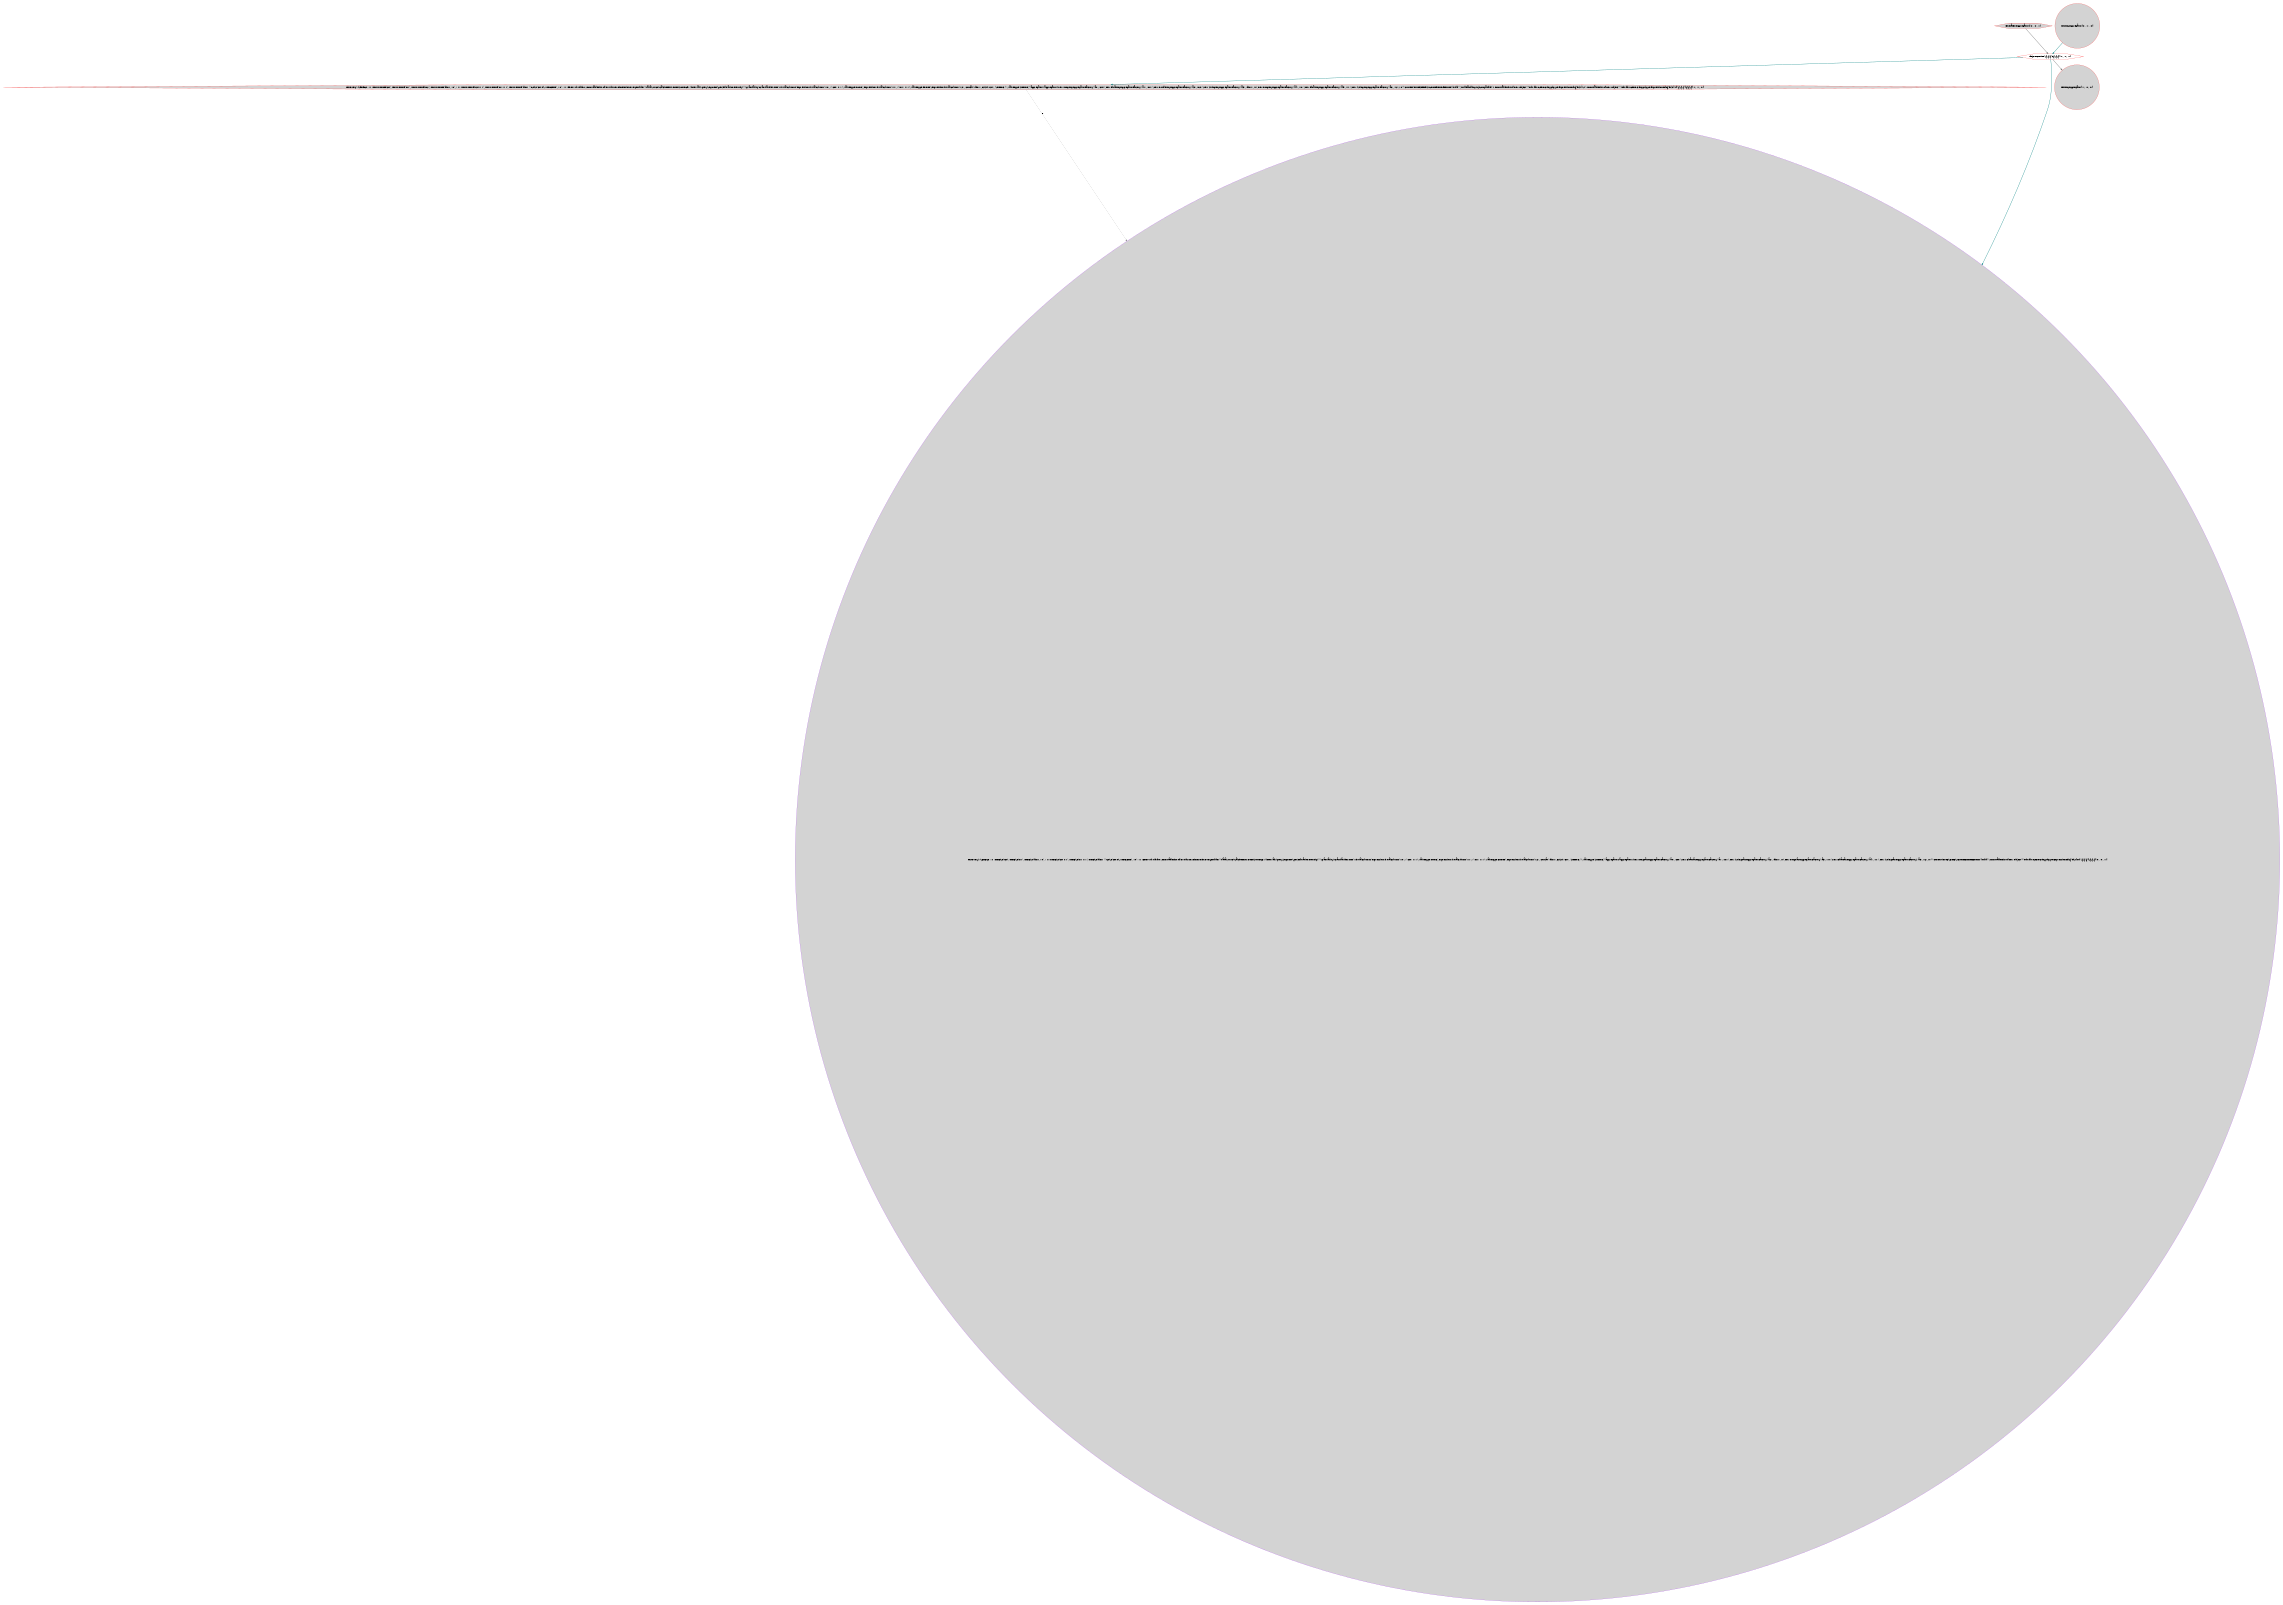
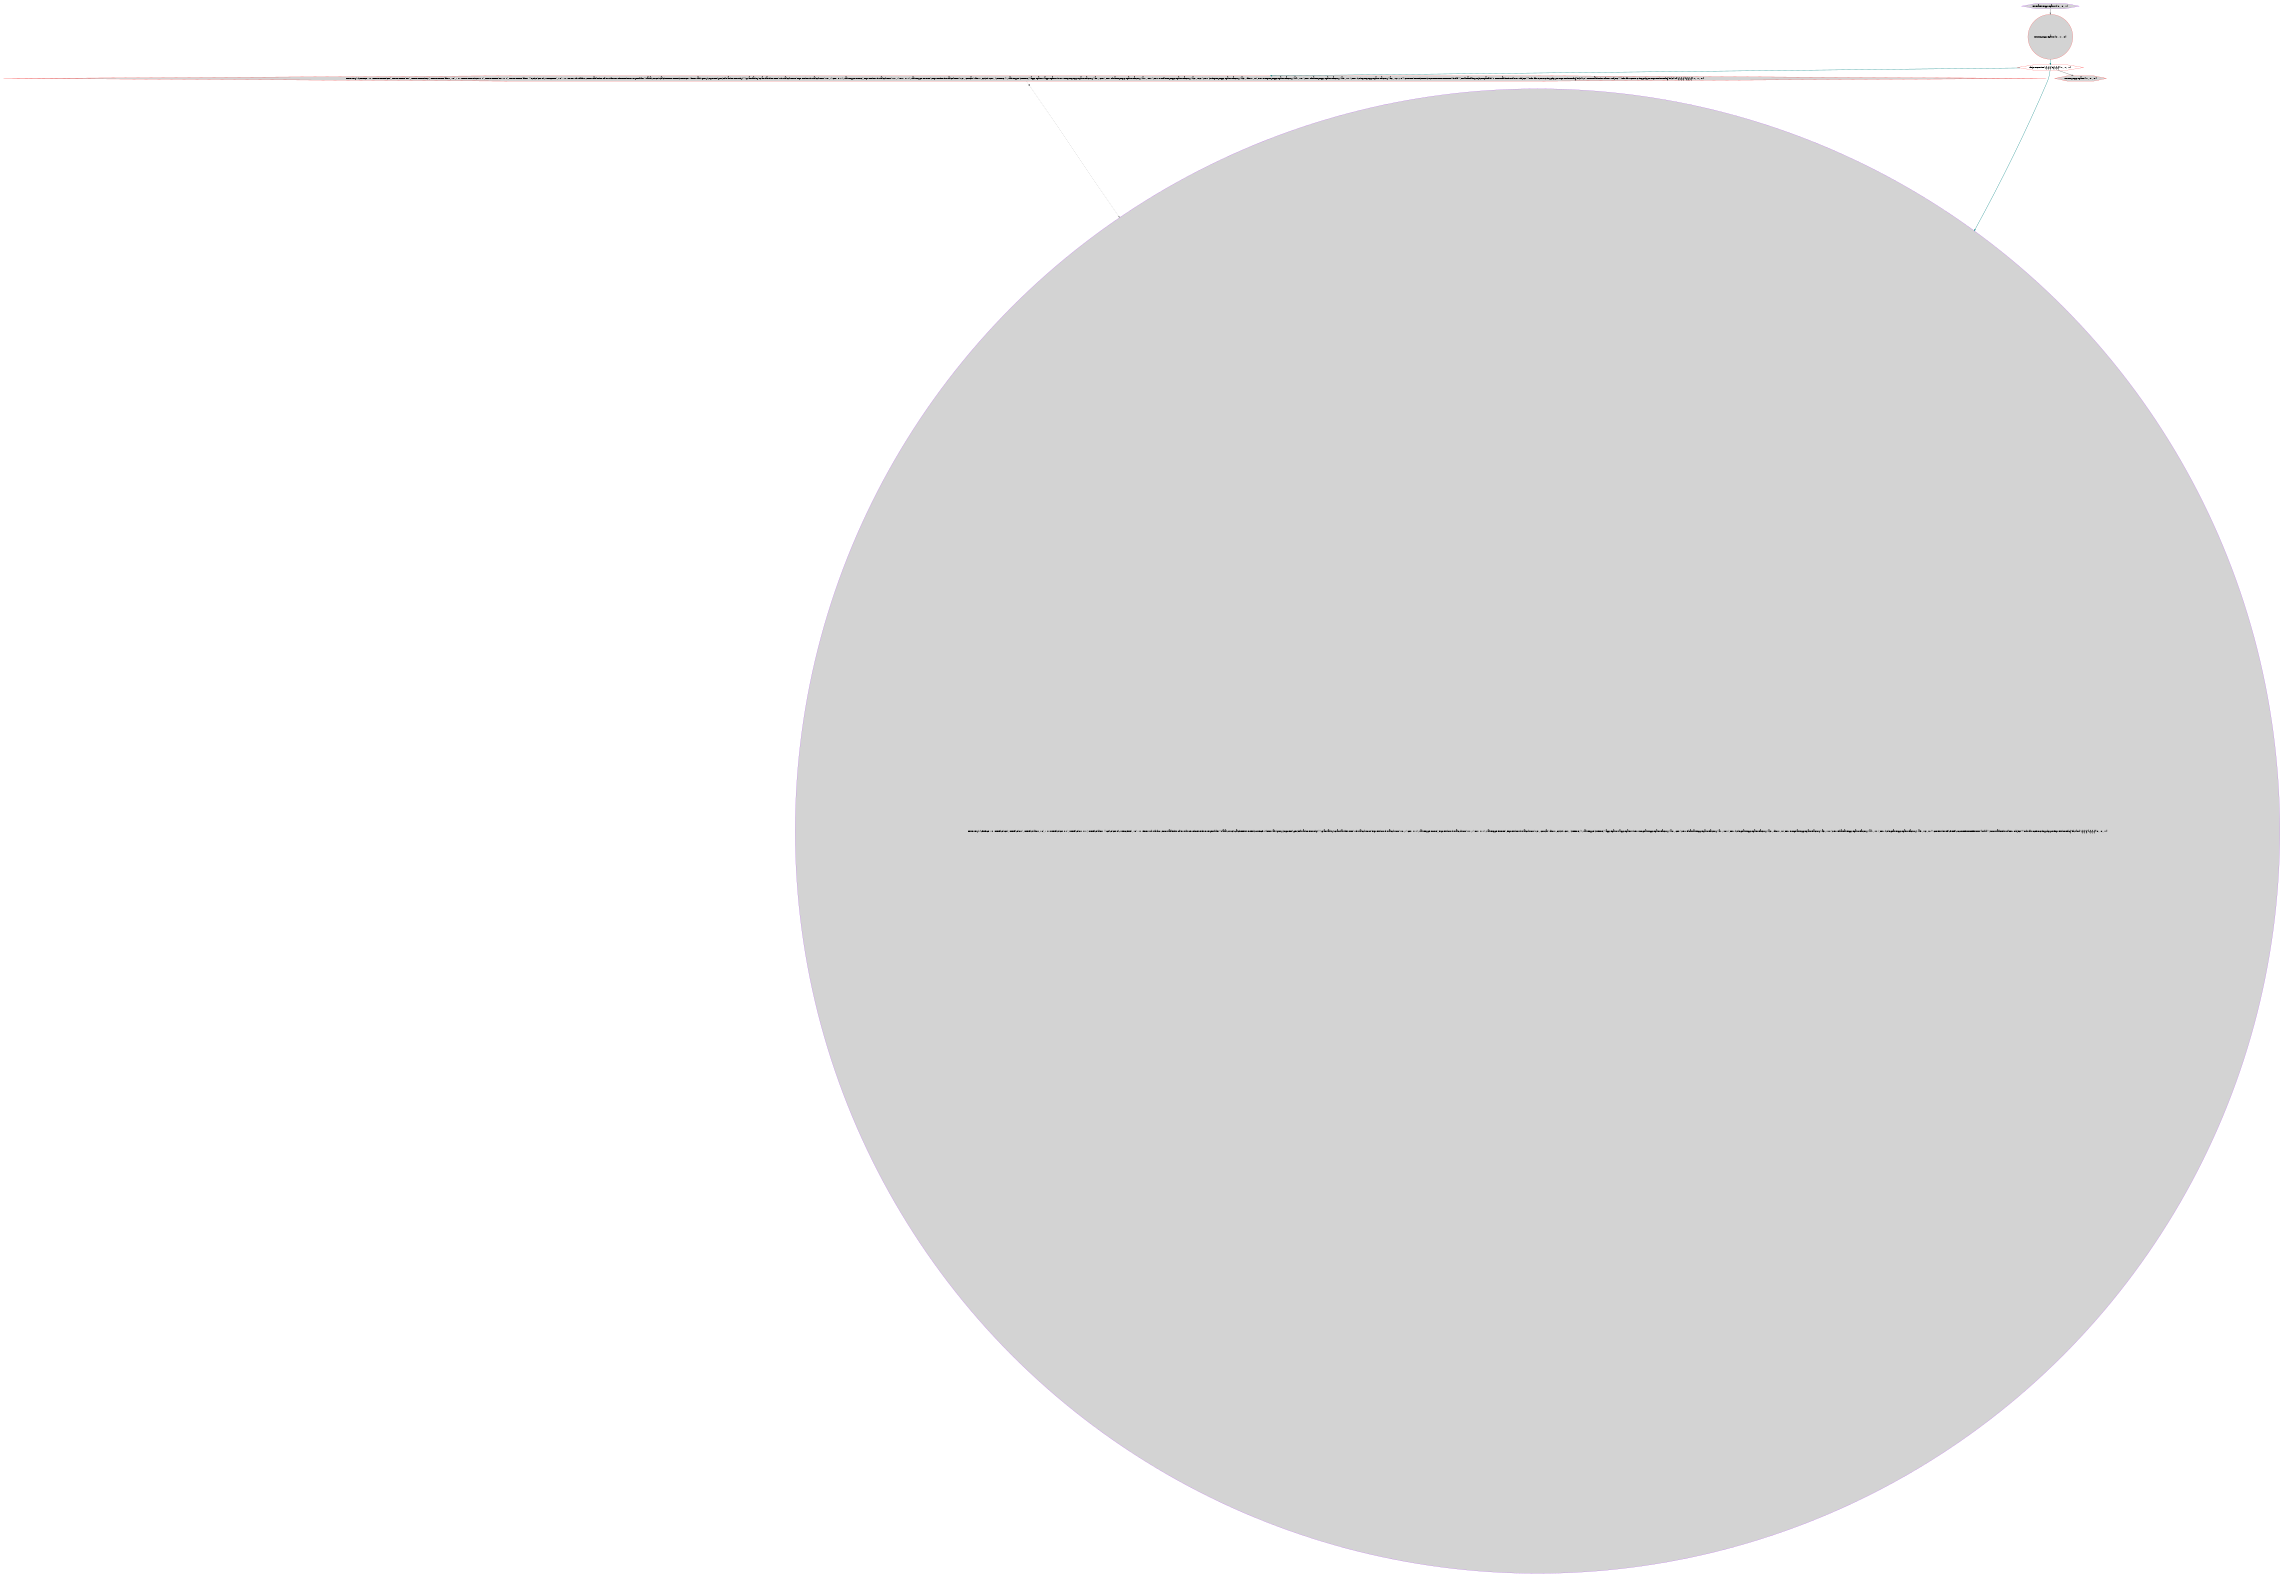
  digraph {
    node [color=red fillcolor=lightgray shape=hexagon style=filled]
    edge [color=gray40 style=bold]
    n1 [label="testQuery(\"SELECT \" + \"ANY_VALUE(cnt), ANY_VALUE(m1), ANY_VALUE(m2), ANY_VALUE(dim1, 10), \" + \"ANY_VALUE(cnt + 1), ANY_VALUE(m1 + 1), ANY_VALUE(dim1 || CAST(cnt AS VARCHAR), 10) \" + \"FROM druid.foo\",ImmutableList.of(Druids.newTimeseriesQueryBuilder().dataSource(CalciteTests.DATASOURCE1).intervals(querySegmentSpec(Filtration.eternity())).granularity(Granularities.ALL).virtualColumns(expressionVirtualColumn(\"v0\",\"(\"cnt\" + 1)\",ValueType.LONG),expressionVirtualColumn(\"v1\",\"(\"m1\" + 1)\",ValueType.FLOAT),expressionVirtualColumn(\"v2\",\"concat(\"dim1\",CAST(\"cnt\", 'STRING'))\",ValueType.STRING)).aggregators(aggregators(new LongAnyAggregatorFactory(\"a0\",\"cnt\"),new FloatAnyAggregatorFactory(\"a1\",\"m1\"),new DoubleAnyAggregatorFactory(\"a2\",\"m2\"),new StringAnyAggregatorFactory(\"a3\",\"dim1\",10),new LongAnyAggregatorFactory(\"a4\",\"v0\"),new FloatAnyAggregatorFactory(\"a5\",\"v1\"),new StringAnyAggregatorFactory(\"a6\",\"v2\",10))).context(TIMESERIES_CONTEXT_DEFAULT).build()),NullHandling.sqlCompatible()? ImmutableList.of(new Object((((edu.fdu.CPPDG.tinypdg.pe.ExpressionInfo@9d2412): ImmutableList.of(new Object((((edu.fdu.CPPDG.tinypdg.pe.ExpressionInfo@9d241f))@@@4@@@['1', '1', '0']"]
    n2 [color=purple label="testQuery(\"SELECT \" + \"LATEST(cnt), LATEST(m1), LATEST(dim1, 10), \" + \"LATEST(cnt + 1), LATEST(m1 + 1), LATEST(dim1 || CAST(cnt AS VARCHAR), 10) \" + \"FROM druid.foo\",ImmutableList.of(Druids.newTimeseriesQueryBuilder().dataSource(CalciteTests.DATASOURCE1).intervals(querySegmentSpec(Filtration.eternity())).granularity(Granularities.ALL).virtualColumns(expressionVirtualColumn(\"v0\",\"(\"cnt\" + 1)\",ValueType.LONG),expressionVirtualColumn(\"v1\",\"(\"m1\" + 1)\",ValueType.FLOAT),expressionVirtualColumn(\"v2\",\"concat(\"dim1\",CAST(\"cnt\", 'STRING'))\",ValueType.STRING)).aggregators(aggregators(new LongLastAggregatorFactory(\"a0\",\"cnt\"),new FloatLastAggregatorFactory(\"a1\",\"m1\"),new StringLastAggregatorFactory(\"a2\",\"dim1\",10),new LongLastAggregatorFactory(\"a3\",\"v0\"),new FloatLastAggregatorFactory(\"a4\",\"v1\"),new StringLastAggregatorFactory(\"a5\",\"v2\",10))).context(TIMESERIES_CONTEXT_DEFAULT).build()),ImmutableList.of(new Object((((edu.fdu.CPPDG.tinypdg.pe.ExpressionInfo@9d248d))@@@4@@@['0', '0', '1']" shape=circle]
-   n3 [label="testLatestAggregators['0', '0', '1']"]
+   n3 [color=purple label="testLatestAggregators['0', '0', '1']"]
    n4 [fillcolor=white label="skipVectorize()@@@3@@@['1', '1', '1']"]
-   n5 [label="testAnyAggregator['1', '0', '0']" shape=circle]
+   n5 [label="testAnyAggregator['1', '0', '0']"]
    n6 [label="testAnyAggregator['0', '1', '0']" shape=circle]
    n1 -> n2 [label=0 style=dashed]
-   n3 -> n4
+   n3 -> n6
    n4 -> n1 [color=teal]
    n4 -> n2 [color=teal]
    n4 -> n5
    n6 -> n4 [color=teal]
  }
